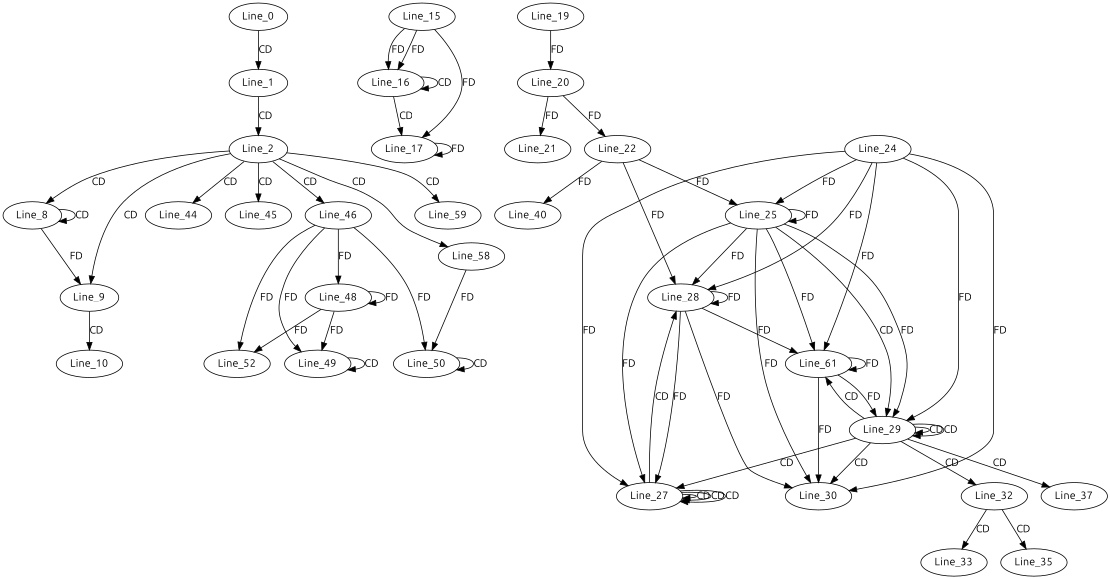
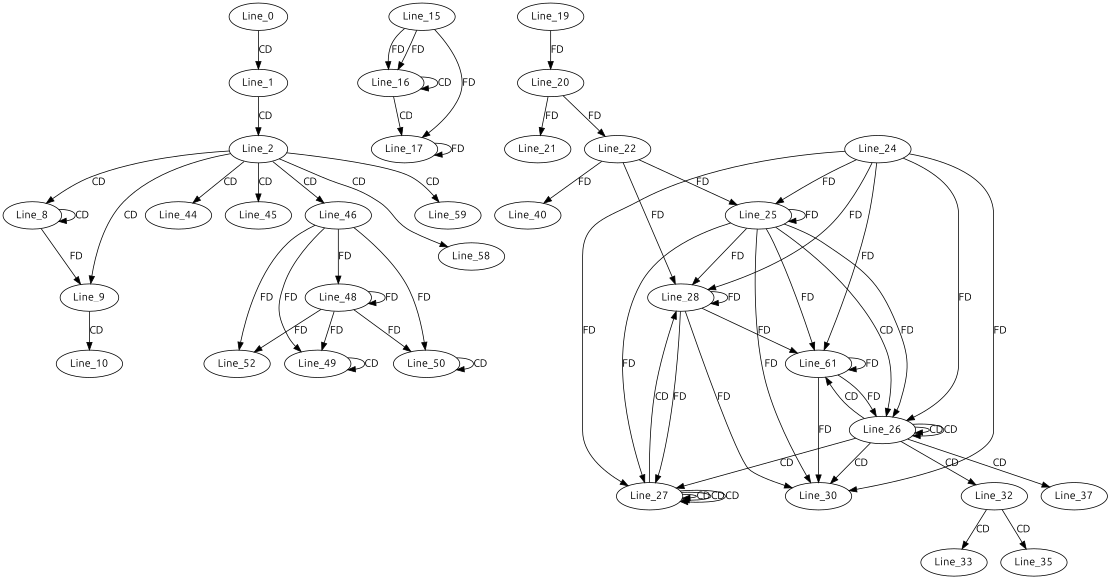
  digraph {
    fontname=Ubuntu
    node [fontname=Ubuntu]
    edge [fontname=Ubuntu]
    Line_0
    Line_1
    Line_2
    Line_8
    Line_9
    Line_44
    Line_45
    Line_46
    Line_58
    Line_59
    Line_10
    Line_48
    Line_49
    Line_50
    Line_52
    Line_15
    Line_16
    Line_17
    Line_19
    Line_20
    Line_21
    Line_22
    Line_25
    Line_28
    Line_40
-   Line_26 [label=Line_29]
+   Line_26
    Line_27
    Line_30
    n29 [label=Line_61]
    Line_32
    Line_37
    Line_24
    Line_33
    Line_35
    Line_0 -> Line_1 [label=CD]
    Line_1 -> Line_2 [label=CD]
    Line_2 -> Line_8 [label=CD]
    Line_2 -> Line_9 [label=CD]
    Line_2 -> Line_44 [label=CD]
    Line_2 -> Line_45 [label=CD]
    Line_2 -> Line_46 [label=CD]
    Line_2 -> Line_58 [label=CD]
    Line_2 -> Line_59 [label=CD]
    Line_8 -> Line_8 [label=CD]
    Line_8 -> Line_9 [label=FD]
    Line_9 -> Line_10 [label=CD]
    Line_46 -> Line_48 [label=FD]
    Line_46 -> Line_49 [label=FD]
    Line_46 -> Line_50 [label=FD]
    Line_46 -> Line_52 [label=FD]
    Line_48 -> Line_48 [label=FD]
    Line_48 -> Line_49 [label=FD]
-   Line_58 -> Line_50 [label=FD]
+   Line_48 -> Line_50 [label=FD]
    Line_48 -> Line_52 [label=FD]
    Line_49 -> Line_49 [label=CD]
    Line_50 -> Line_50 [label=CD]
    Line_15 -> Line_16 [label=FD]
    Line_15 -> Line_16 [label=FD]
    Line_15 -> Line_17 [label=FD]
    Line_16 -> Line_16 [label=CD]
    Line_16 -> Line_17 [label=CD]
    Line_17 -> Line_17 [label=FD]
    Line_19 -> Line_20 [label=FD]
    Line_20 -> Line_21 [label=FD]
    Line_20 -> Line_22 [label=FD]
    Line_22 -> Line_25 [label=FD]
    Line_22 -> Line_28 [label=FD]
    Line_22 -> Line_40 [label=FD]
    Line_25 -> Line_25 [label=FD]
    Line_25 -> Line_28 [label=FD]
    Line_25 -> Line_26 [label=CD]
    Line_25 -> Line_26 [label=FD]
    Line_25 -> Line_27 [label=FD]
    Line_25 -> Line_30 [label=FD]
    Line_25 -> n29 [label=FD]
    Line_28 -> Line_28 [label=FD]
    Line_28 -> Line_27 [label=FD]
    Line_28 -> Line_30 [label=FD]
    Line_28 -> n29 [label=FD]
    Line_26 -> Line_26 [label=CD]
    Line_26 -> Line_26 [label=CD]
    Line_26 -> Line_27 [label=CD]
    Line_26 -> Line_30 [label=CD]
    Line_26 -> n29 [label=CD]
    Line_26 -> Line_32 [label=CD]
    Line_26 -> Line_37 [label=CD]
    Line_27 -> Line_28 [label=CD]
    Line_27 -> Line_27 [label=CD]
    Line_27 -> Line_27 [label=CD]
    Line_27 -> Line_27 [label=CD]
    n29 -> Line_26 [label=FD]
    n29 -> Line_30 [label=FD]
    n29 -> n29 [label=FD]
    Line_32 -> Line_33 [label=CD]
    Line_32 -> Line_35 [label=CD]
    Line_24 -> Line_25 [label=FD]
    Line_24 -> Line_28 [label=FD]
    Line_24 -> Line_26 [label=FD]
    Line_24 -> Line_27 [label=FD]
    Line_24 -> Line_30 [label=FD]
    Line_24 -> n29 [label=FD]
  }
